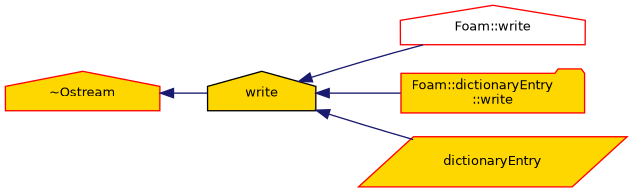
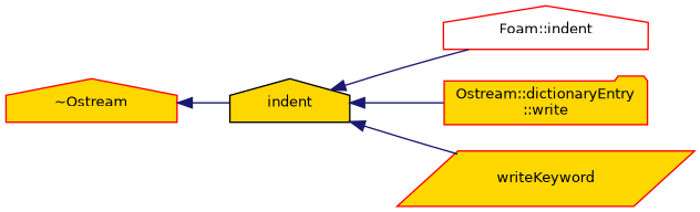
  digraph {
    rankdir=LR
    node [color=red fillcolor=gold fontname=Helvetica fontsize=10 shape=house style=filled]
    edge [color=midnightblue dir=back fontname=Helvetica fontsize=10 labelfontname=Helvetica labelfontsize=10 style=solid]
-   n1 [color=black fontcolor=black height=0.2 label=write width=0.4]
-   n2 [fillcolor=white height=0.2 label="Foam::write" width=0.4]
-   n3 [height=0.2 label="Foam::dictionaryEntry\l::write" shape=folder width=0.4]
-   n4 [height=0.2 label=dictionaryEntry shape=parallelogram width=0.4]
+   n1 [color=black fontcolor=black height=0.2 label=indent width=0.4]
+   n2 [fillcolor=white height=0.2 label="Foam::indent" width=0.4]
+   n3 [height=0.2 label="Ostream::dictionaryEntry\l::write" shape=folder width=0.4]
+   n4 [height=0.2 label=writeKeyword shape=parallelogram width=0.4]
    n5 [height=0.2 label="~Ostream" width=0.4]
    n1 -> n2
    n1 -> n3
    n1 -> n4
    n5 -> n1
  }
